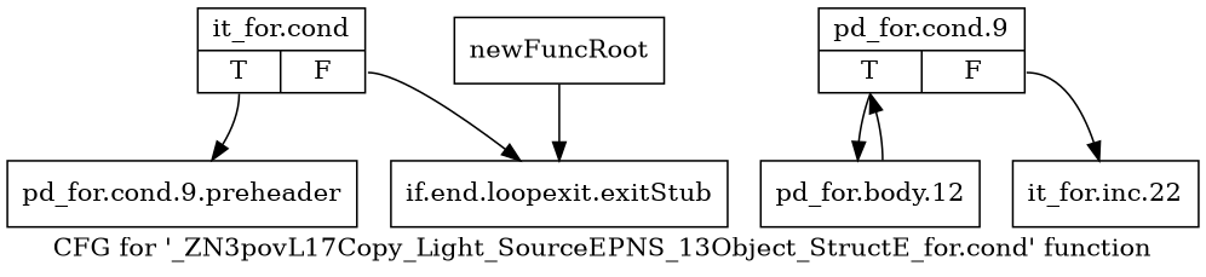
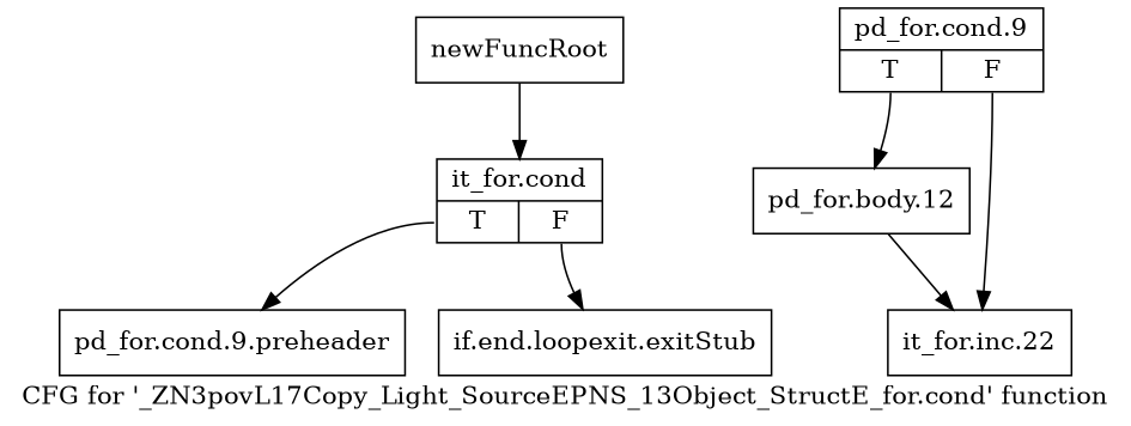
  digraph {
    fontname="DejaVu Serif"
    label="CFG for '_ZN3povL17Copy_Light_SourceEPNS_13Object_StructE_for.cond' function"
    node [fontname="DejaVu Serif" shape=record]
    edge [fontname="DejaVu Serif"]
    n1 [label="{newFuncRoot}"]
    n2 [label="{it_for.cond|{<s0>T|<s1>F}}"]
    n3 [label="{if.end.loopexit.exitStub}"]
    n4 [label="{pd_for.cond.9.preheader}"]
    n5 [label="{pd_for.cond.9|{<s0>T|<s1>F}}"]
    n6 [label="{pd_for.body.12}"]
    n7 [label="{it_for.inc.22}"]
-   n1 -> n3
+   n1 -> n2
    n2 -> n3 [tailport=s1]
    n2 -> n4 [tailport=s0]
    n5 -> n6 [tailport=s0]
    n5 -> n7 [tailport=s1]
-   n6 -> n5
+   n6 -> n7
  }
